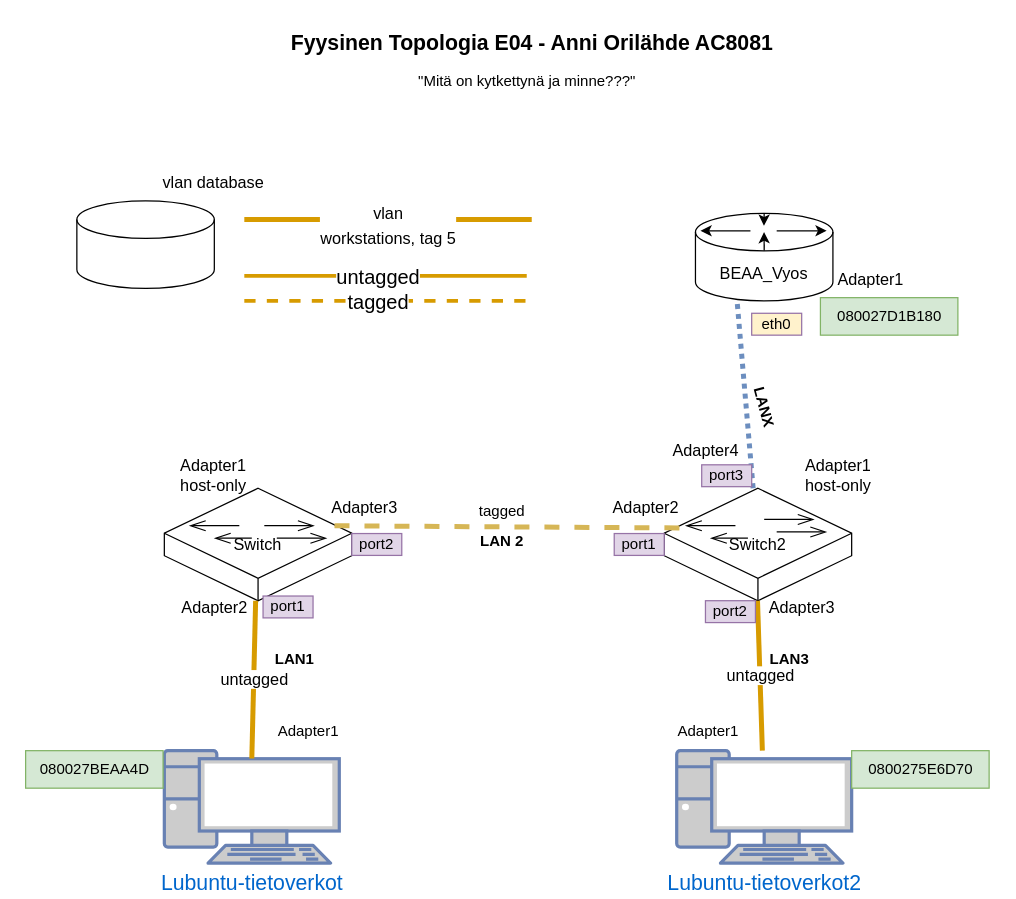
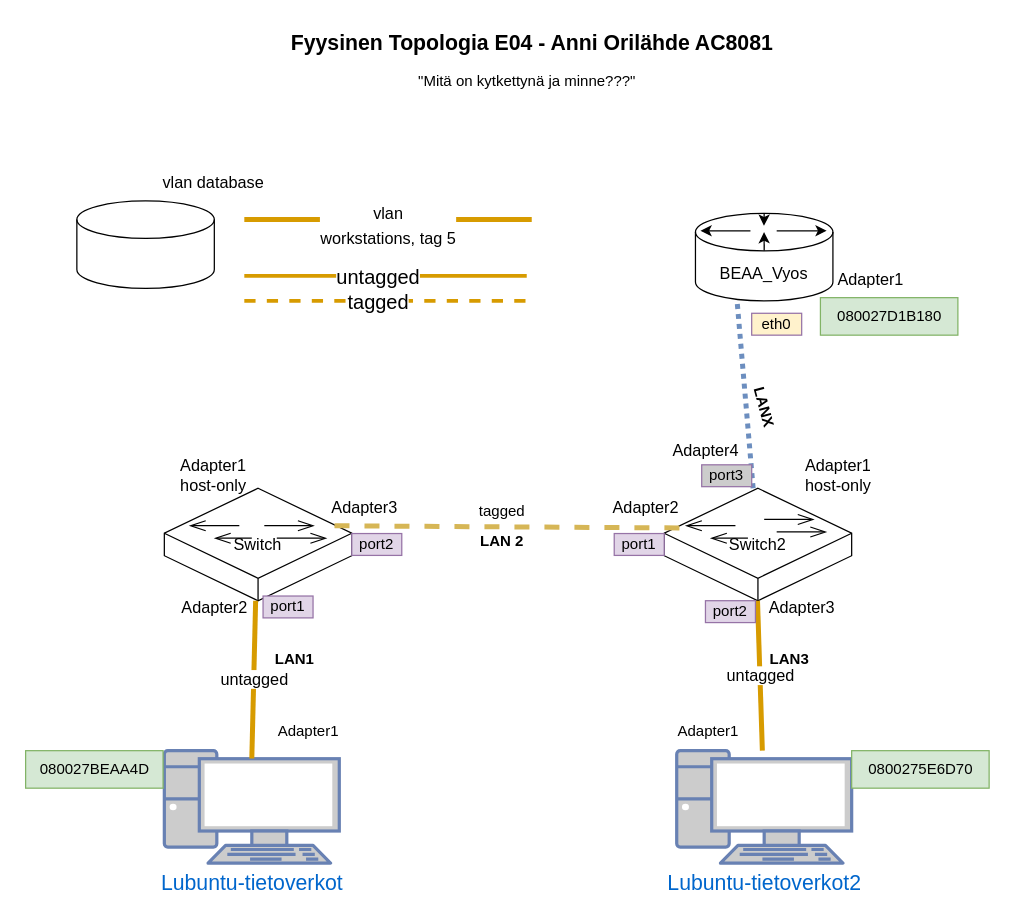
  <mxCell id="0" />
  <mxCell id="1" parent="0" />
  <mxCell id="2" value="&lt;font style=&quot;font-size: 17px;&quot;&gt;&lt;b&gt;Fyysinen Topologia E04 - Anni Orilähde AC8081&lt;/b&gt;&lt;/font&gt;" style="text;html=1;align=center;verticalAlign=middle;resizable=0;points=[];autosize=1;strokeColor=none;fillColor=none;" parent="1" vertex="1"><mxGeometry x="220" y="20" width="410" height="30" as="geometry" /></mxCell>
  <mxCell id="3" value="Lubuntu-tietoverkot" style="fontColor=#0066CC;verticalAlign=top;verticalLabelPosition=bottom;labelPosition=center;align=center;html=1;outlineConnect=0;fillColor=#CCCCCC;strokeColor=#6881B3;gradientColor=none;gradientDirection=north;strokeWidth=2;shape=mxgraph.networks.pc;fontSize=17;" parent="1" vertex="1"><mxGeometry x="131" y="600" width="140" height="90" as="geometry" /></mxCell>
  <mxCell id="4" value="Lubuntu-tietoverkot2" style="fontColor=#0066CC;verticalAlign=top;verticalLabelPosition=bottom;labelPosition=center;align=center;html=1;outlineConnect=0;fillColor=#CCCCCC;strokeColor=#6881B3;gradientColor=none;gradientDirection=north;strokeWidth=2;shape=mxgraph.networks.pc;fontSize=17;" parent="1" vertex="1"><mxGeometry x="541" y="600" width="140" height="90" as="geometry" /></mxCell>
  <mxCell id="5" value="&lt;font style=&quot;font-size: 13px;&quot;&gt;Switch&lt;/font&gt;" style="html=1;whiteSpace=wrap;shape=isoCube2;backgroundOutline=1;isoAngle=15;fontSize=17;" parent="1" vertex="1"><mxGeometry x="131" y="390" width="150" height="90" as="geometry" /></mxCell>
  <mxCell id="6" value="&lt;font style=&quot;font-size: 13px;&quot;&gt;Switch2&lt;/font&gt;" style="html=1;whiteSpace=wrap;shape=isoCube2;backgroundOutline=1;isoAngle=15;fontSize=17;" parent="1" vertex="1"><mxGeometry x="531" y="390" width="150" height="90" as="geometry" /></mxCell>
  <mxCell id="7" value="" style="shape=cylinder3;whiteSpace=wrap;html=1;boundedLbl=1;backgroundOutline=1;size=15;fontSize=13;" parent="1" vertex="1"><mxGeometry x="61" y="160" width="110" height="70" as="geometry" /></mxCell>
  <mxCell id="8" value="BEAA_Vyos" style="shape=cylinder3;whiteSpace=wrap;html=1;boundedLbl=1;backgroundOutline=1;size=15;fontSize=13;" parent="1" vertex="1"><mxGeometry x="556" y="170" width="110" height="70" as="geometry" /></mxCell>
  <mxCell id="9" value="" style="endArrow=classic;html=1;rounded=0;fontSize=13;" parent="1" edge="1"><mxGeometry width="50" height="50" relative="1" as="geometry"><mxPoint x="621" y="184" as="sourcePoint" /><mxPoint x="661" y="184" as="targetPoint" /></mxGeometry></mxCell>
  <mxCell id="10" value="" style="endArrow=classic;html=1;rounded=0;fontSize=13;" parent="1" edge="1"><mxGeometry width="50" height="50" relative="1" as="geometry"><mxPoint x="600" y="184" as="sourcePoint" /><mxPoint x="560" y="184" as="targetPoint" /></mxGeometry></mxCell>
  <mxCell id="11" value="" style="endArrow=classic;html=1;rounded=0;fontSize=13;" parent="1" edge="1"><mxGeometry width="50" height="50" relative="1" as="geometry"><mxPoint x="611" y="170" as="sourcePoint" /><mxPoint x="610.83" y="180" as="targetPoint" /></mxGeometry></mxCell>
  <mxCell id="12" value="" style="endArrow=classic;html=1;rounded=0;fontSize=13;" parent="1" edge="1"><mxGeometry width="50" height="50" relative="1" as="geometry"><mxPoint x="611.07" y="195" as="sourcePoint" /><mxPoint x="610.9" y="185" as="targetPoint" /><Array as="points"><mxPoint x="611" y="200" /></Array></mxGeometry></mxCell>
  <mxCell id="13" value="" style="endArrow=none;html=1;rounded=0;fontSize=13;entryX=0.303;entryY=1.005;entryDx=0;entryDy=0;entryPerimeter=0;endSize=11;startSize=8;jumpSize=10;strokeWidth=4;fillColor=#dae8fc;strokeColor=#6c8ebf;dashed=1;dashPattern=1 1;" parent="1" source="6" target="8" edge="1"><mxGeometry width="50" height="50" relative="1" as="geometry"><mxPoint x="551" y="380" as="sourcePoint" /><mxPoint x="601" y="330" as="targetPoint" /></mxGeometry></mxCell>
  <mxCell id="14" value="untagged" style="endArrow=none;html=1;rounded=0;strokeWidth=4;fontSize=13;startSize=8;endSize=11;jumpSize=10;fillColor=#ffe6cc;strokeColor=#d79b00;" parent="1" source="4" edge="1"><mxGeometry width="50" height="50" relative="1" as="geometry"><mxPoint x="605.66" y="550" as="sourcePoint" /><mxPoint x="605.66" y="480" as="targetPoint" /></mxGeometry></mxCell>
  <mxCell id="15" value="untagged" style="endArrow=none;html=1;rounded=0;strokeWidth=4;fontSize=13;startSize=8;endSize=11;jumpSize=10;exitX=0.5;exitY=0.07;exitDx=0;exitDy=0;exitPerimeter=0;fillColor=#ffe6cc;strokeColor=#d79b00;" parent="1" source="3" edge="1"><mxGeometry width="50" height="50" relative="1" as="geometry"><mxPoint x="207.944" y="600" as="sourcePoint" /><mxPoint x="204.06" y="480" as="targetPoint" /></mxGeometry></mxCell>
  <mxCell id="16" value="" style="endArrow=none;html=1;rounded=0;strokeWidth=4;fontSize=13;startSize=8;endSize=11;jumpSize=10;dashed=1;exitX=0.081;exitY=0.353;exitDx=0;exitDy=0;exitPerimeter=0;fillColor=#fff2cc;strokeColor=#d6b656;" parent="1" source="6" edge="1"><mxGeometry width="50" height="50" relative="1" as="geometry"><mxPoint x="356.34" y="420" as="sourcePoint" /><mxPoint x="261" y="420" as="targetPoint" /></mxGeometry></mxCell>
  <mxCell id="17" value="" style="endArrow=openThin;html=1;rounded=0;strokeWidth=1;fontSize=13;startSize=8;endSize=11;jumpSize=10;endFill=0;" parent="1" edge="1"><mxGeometry width="50" height="50" relative="1" as="geometry"><mxPoint x="611" y="415" as="sourcePoint" /><mxPoint x="651" y="415" as="targetPoint" /></mxGeometry></mxCell>
  <mxCell id="18" value="" style="endArrow=openThin;html=1;rounded=0;strokeWidth=1;fontSize=13;startSize=8;endSize=11;jumpSize=10;endFill=0;" parent="1" edge="1"><mxGeometry width="50" height="50" relative="1" as="geometry"><mxPoint x="621" y="425" as="sourcePoint" /><mxPoint x="661" y="425" as="targetPoint" /></mxGeometry></mxCell>
  <mxCell id="19" value="" style="endArrow=openThin;html=1;rounded=0;strokeWidth=1;fontSize=13;startSize=8;endSize=11;jumpSize=10;endFill=0;" parent="1" edge="1"><mxGeometry width="50" height="50" relative="1" as="geometry"><mxPoint x="211" y="420" as="sourcePoint" /><mxPoint x="251" y="420" as="targetPoint" /></mxGeometry></mxCell>
  <mxCell id="20" value="" style="endArrow=openThin;html=1;rounded=0;strokeWidth=1;fontSize=13;startSize=8;endSize=11;jumpSize=10;endFill=0;" parent="1" edge="1"><mxGeometry width="50" height="50" relative="1" as="geometry"><mxPoint x="221" y="430" as="sourcePoint" /><mxPoint x="261" y="430" as="targetPoint" /></mxGeometry></mxCell>
  <mxCell id="21" value="" style="endArrow=openThin;html=1;rounded=0;strokeWidth=1;fontSize=13;startSize=8;endSize=11;jumpSize=10;endFill=0;" parent="1" edge="1"><mxGeometry width="50" height="50" relative="1" as="geometry"><mxPoint x="191" y="420" as="sourcePoint" /><mxPoint x="151" y="420" as="targetPoint" /></mxGeometry></mxCell>
  <mxCell id="22" value="" style="endArrow=openThin;html=1;rounded=0;strokeWidth=1;fontSize=13;startSize=8;endSize=11;jumpSize=10;endFill=0;" parent="1" edge="1"><mxGeometry width="50" height="50" relative="1" as="geometry"><mxPoint x="201" y="430" as="sourcePoint" /><mxPoint x="171" y="430" as="targetPoint" /></mxGeometry></mxCell>
  <mxCell id="23" value="" style="endArrow=openThin;html=1;rounded=0;strokeWidth=1;fontSize=13;startSize=8;endSize=11;jumpSize=10;endFill=0;" parent="1" edge="1"><mxGeometry width="50" height="50" relative="1" as="geometry"><mxPoint x="588" y="420" as="sourcePoint" /><mxPoint x="548" y="420" as="targetPoint" /></mxGeometry></mxCell>
  <mxCell id="24" value="" style="endArrow=openThin;html=1;rounded=0;strokeWidth=1;fontSize=13;startSize=8;endSize=11;jumpSize=10;endFill=0;" parent="1" edge="1"><mxGeometry width="50" height="50" relative="1" as="geometry"><mxPoint x="598" y="430" as="sourcePoint" /><mxPoint x="568" y="430" as="targetPoint" /></mxGeometry></mxCell>
  <mxCell id="25" value="vlan database" style="text;html=1;align=center;verticalAlign=middle;resizable=0;points=[];autosize=1;strokeColor=none;fillColor=none;fontSize=13;" parent="1" vertex="1"><mxGeometry x="120" y="130" width="100" height="30" as="geometry" /></mxCell>
  <mxCell id="26" value="Adapter2" style="text;html=1;align=center;verticalAlign=middle;resizable=0;points=[];autosize=1;strokeColor=none;fillColor=none;fontSize=13;" parent="1" vertex="1"><mxGeometry x="131" y="470" width="80" height="30" as="geometry" /></mxCell>
  <mxCell id="27" value="Adapter2" style="text;html=1;align=center;verticalAlign=middle;resizable=0;points=[];autosize=1;strokeColor=none;fillColor=none;fontSize=13;" parent="1" vertex="1"><mxGeometry x="476" y="390" width="80" height="30" as="geometry" /></mxCell>
  <mxCell id="28" value="Adapter1&lt;br&gt;host-only" style="text;html=1;align=center;verticalAlign=middle;resizable=0;points=[];autosize=1;strokeColor=none;fillColor=none;fontSize=13;" parent="1" vertex="1"><mxGeometry x="130" y="360" width="80" height="40" as="geometry" /></mxCell>
  <mxCell id="29" value="Adapter1&lt;br&gt;host-only" style="text;html=1;align=center;verticalAlign=middle;resizable=0;points=[];autosize=1;strokeColor=none;fillColor=none;fontSize=13;" parent="1" vertex="1"><mxGeometry x="630" y="360" width="80" height="40" as="geometry" /></mxCell>
  <mxCell id="30" value="Adapter3" style="text;html=1;align=center;verticalAlign=middle;resizable=0;points=[];autosize=1;strokeColor=none;fillColor=none;fontSize=13;" parent="1" vertex="1"><mxGeometry x="601" y="470" width="80" height="30" as="geometry" /></mxCell>
  <mxCell id="31" value="Adapter3" style="text;html=1;align=center;verticalAlign=middle;resizable=0;points=[];autosize=1;strokeColor=none;fillColor=none;fontSize=13;" parent="1" vertex="1"><mxGeometry x="251" y="390" width="80" height="30" as="geometry" /></mxCell>
  <mxCell id="32" value="&lt;p style=&quot;line-height: 200%; font-size: 12px;&quot;&gt;&lt;font style=&quot;font-size: 12px;&quot;&gt;tagged&lt;br&gt;&lt;b&gt;LAN 2&lt;/b&gt;&lt;/font&gt;&lt;/p&gt;" style="text;html=1;align=center;verticalAlign=middle;resizable=0;points=[];autosize=1;strokeColor=none;fillColor=none;fontSize=13;" parent="1" vertex="1"><mxGeometry x="371" y="375" width="60" height="90" as="geometry" /></mxCell>
  <mxCell id="33" value="Adapter1" style="text;html=1;align=center;verticalAlign=middle;resizable=0;points=[];autosize=1;strokeColor=none;fillColor=none;fontSize=12;" parent="1" vertex="1"><mxGeometry x="211" y="570" width="70" height="30" as="geometry" /></mxCell>
  <mxCell id="34" value="Adapter1" style="text;html=1;align=center;verticalAlign=middle;resizable=0;points=[];autosize=1;strokeColor=none;fillColor=none;fontSize=12;" parent="1" vertex="1"><mxGeometry x="531" y="570" width="70" height="30" as="geometry" /></mxCell>
  <mxCell id="35" value="port1" style="rounded=0;whiteSpace=wrap;html=1;labelBackgroundColor=none;fontSize=12;labelBorderColor=none;fillColor=#e1d5e7;strokeColor=#9673a6;" parent="1" vertex="1"><mxGeometry x="210" y="476.25" width="40" height="17.5" as="geometry" /></mxCell>
  <mxCell id="36" value="port1" style="rounded=0;whiteSpace=wrap;html=1;labelBackgroundColor=none;fontSize=12;labelBorderColor=none;fillColor=#e1d5e7;strokeColor=#9673a6;" parent="1" vertex="1"><mxGeometry x="491" y="426.25" width="40" height="17.5" as="geometry" /></mxCell>
  <mxCell id="37" value="port2" style="rounded=0;whiteSpace=wrap;html=1;labelBackgroundColor=none;fontSize=12;labelBorderColor=none;fillColor=#e1d5e7;strokeColor=#9673a6;" parent="1" vertex="1"><mxGeometry x="281" y="426.25" width="40" height="17.5" as="geometry" /></mxCell>
  <mxCell id="38" value="port2" style="rounded=0;whiteSpace=wrap;html=1;labelBackgroundColor=none;fontSize=12;labelBorderColor=none;fillColor=#e1d5e7;strokeColor=#9673a6;" parent="1" vertex="1"><mxGeometry x="564" y="480" width="40" height="17.5" as="geometry" /></mxCell>
  <mxCell id="39" value="080027BEAA4D" style="text;html=1;align=center;verticalAlign=middle;resizable=0;points=[];autosize=1;strokeColor=#82b366;fillColor=#d5e8d4;fontSize=12;" parent="1" vertex="1"><mxGeometry x="20" y="600" width="110" height="30" as="geometry" /></mxCell>
  <mxCell id="40" value="0800275E6D70" style="text;html=1;align=center;verticalAlign=middle;resizable=0;points=[];autosize=1;strokeColor=#82b366;fillColor=#d5e8d4;fontSize=12;" parent="1" vertex="1"><mxGeometry x="681" y="600" width="110" height="30" as="geometry" /></mxCell>
  <mxCell id="41" value="&lt;font style=&quot;font-size: 13px;&quot;&gt;vlan&lt;br&gt;workstations, tag 5&lt;/font&gt;" style="line;strokeWidth=4;html=1;perimeter=backbonePerimeter;points=[];outlineConnect=0;labelBackgroundColor=default;labelBorderColor=none;fontSize=16;strokeColor=#d79b00;horizontal=1;verticalAlign=middle;fillColor=#ffe6cc;" parent="1" vertex="1"><mxGeometry x="195" y="170" width="230" height="10" as="geometry" /></mxCell>
  <mxCell id="42" value="" style="endArrow=none;html=1;rounded=0;strokeWidth=3;fontSize=16;fontColor=default;startSize=8;endSize=11;jumpSize=10;fillColor=#ffe6cc;strokeColor=#d79b00;" parent="1" edge="1"><mxGeometry width="50" height="50" relative="1" as="geometry"><mxPoint x="195" y="220" as="sourcePoint" /><mxPoint x="421" y="220" as="targetPoint" /></mxGeometry></mxCell>
  <mxCell id="43" value="untagged" style="edgeLabel;html=1;align=center;verticalAlign=middle;resizable=0;points=[];fontSize=16;fontColor=default;" parent="42" vertex="1" connectable="0"><mxGeometry x="-0.212" relative="1" as="geometry"><mxPoint x="17" as="offset" /></mxGeometry></mxCell>
  <mxCell id="44" value="" style="endArrow=none;html=1;rounded=0;strokeWidth=3;fontSize=16;fontColor=default;startSize=8;endSize=11;jumpSize=10;fillColor=#ffe6cc;strokeColor=#d79b00;dashed=1;" parent="1" edge="1"><mxGeometry width="50" height="50" relative="1" as="geometry"><mxPoint x="195" y="240" as="sourcePoint" /><mxPoint x="421" y="240" as="targetPoint" /></mxGeometry></mxCell>
  <mxCell id="45" value="tagged" style="edgeLabel;html=1;align=center;verticalAlign=middle;resizable=0;points=[];fontSize=16;fontColor=default;" parent="44" vertex="1" connectable="0"><mxGeometry x="0.221" y="1" relative="1" as="geometry"><mxPoint x="-32" y="1" as="offset" /></mxGeometry></mxCell>
- <mxCell id="46" value="port3" style="rounded=0;whiteSpace=wrap;html=1;labelBackgroundColor=none;fontSize=12;labelBorderColor=none;fillColor=#e1d5e7;strokeColor=#9673a6;" parent="1" vertex="1"><mxGeometry x="561" y="371.25" width="40" height="17.5" as="geometry" /></mxCell>
+ <mxCell id="46" value="port3" style="rounded=0;whiteSpace=wrap;html=1;labelBackgroundColor=none;fontSize=12;labelBorderColor=none;fillColor=#cccccc;strokeColor=#9673a6;" parent="1" vertex="1"><mxGeometry x="561" y="371.25" width="40" height="17.5" as="geometry" /></mxCell>
  <mxCell id="47" value="Adapter4" style="text;html=1;align=center;verticalAlign=middle;resizable=0;points=[];autosize=1;strokeColor=none;fillColor=none;fontSize=13;" parent="1" vertex="1"><mxGeometry x="524" y="345" width="80" height="30" as="geometry" /></mxCell>
  <mxCell id="48" value="eth0" style="rounded=0;whiteSpace=wrap;html=1;labelBackgroundColor=none;fontSize=12;labelBorderColor=none;fillColor=#fff2cc;strokeColor=#9673a6;" parent="1" vertex="1"><mxGeometry x="601" y="250" width="40" height="17.5" as="geometry" /></mxCell>
  <mxCell id="49" value="Adapter1" style="text;html=1;align=center;verticalAlign=middle;resizable=0;points=[];autosize=1;strokeColor=none;fillColor=none;fontSize=13;" parent="1" vertex="1"><mxGeometry x="656" y="207.5" width="80" height="30" as="geometry" /></mxCell>
  <mxCell id="50" value="&lt;b style=&quot;border-color: var(--border-color);&quot;&gt;&lt;font style=&quot;border-color: var(--border-color); font-size: 12px;&quot;&gt;LAN1&lt;/font&gt;&lt;/b&gt;" style="text;html=1;align=center;verticalAlign=middle;resizable=0;points=[];autosize=1;strokeColor=none;fillColor=none;fontSize=16;fontColor=default;" parent="1" vertex="1"><mxGeometry x="210" y="510" width="50" height="30" as="geometry" /></mxCell>
  <mxCell id="51" value="&lt;b style=&quot;border-color: var(--border-color);&quot;&gt;&lt;font style=&quot;border-color: var(--border-color); font-size: 12px;&quot;&gt;LAN3&lt;/font&gt;&lt;/b&gt;" style="text;html=1;align=center;verticalAlign=middle;resizable=0;points=[];autosize=1;strokeColor=none;fillColor=none;fontSize=16;fontColor=default;" parent="1" vertex="1"><mxGeometry x="606" y="510" width="50" height="30" as="geometry" /></mxCell>
  <mxCell id="52" value="&lt;b&gt;LANX&lt;/b&gt;" style="text;html=1;align=center;verticalAlign=middle;resizable=0;points=[];autosize=1;strokeColor=none;fillColor=none;fontSize=12;fontColor=default;rotation=75;" parent="1" vertex="1"><mxGeometry x="581" y="310" width="60" height="30" as="geometry" /></mxCell>
  <mxCell id="53" value="080027D1B180" style="text;html=1;align=center;verticalAlign=middle;resizable=0;points=[];autosize=1;strokeColor=#82b366;fillColor=#d5e8d4;fontSize=12;" parent="1" vertex="1"><mxGeometry x="656" y="237.5" width="110" height="30" as="geometry" /></mxCell>
  <mxCell id="54" value="&quot;Mitä on kytkettynä ja minne???&quot;" style="text;html=1;align=center;verticalAlign=middle;resizable=0;points=[];autosize=1;strokeColor=none;fillColor=none;" vertex="1" parent="1"><mxGeometry x="321" y="50" width="200" height="30" as="geometry" /></mxCell>
